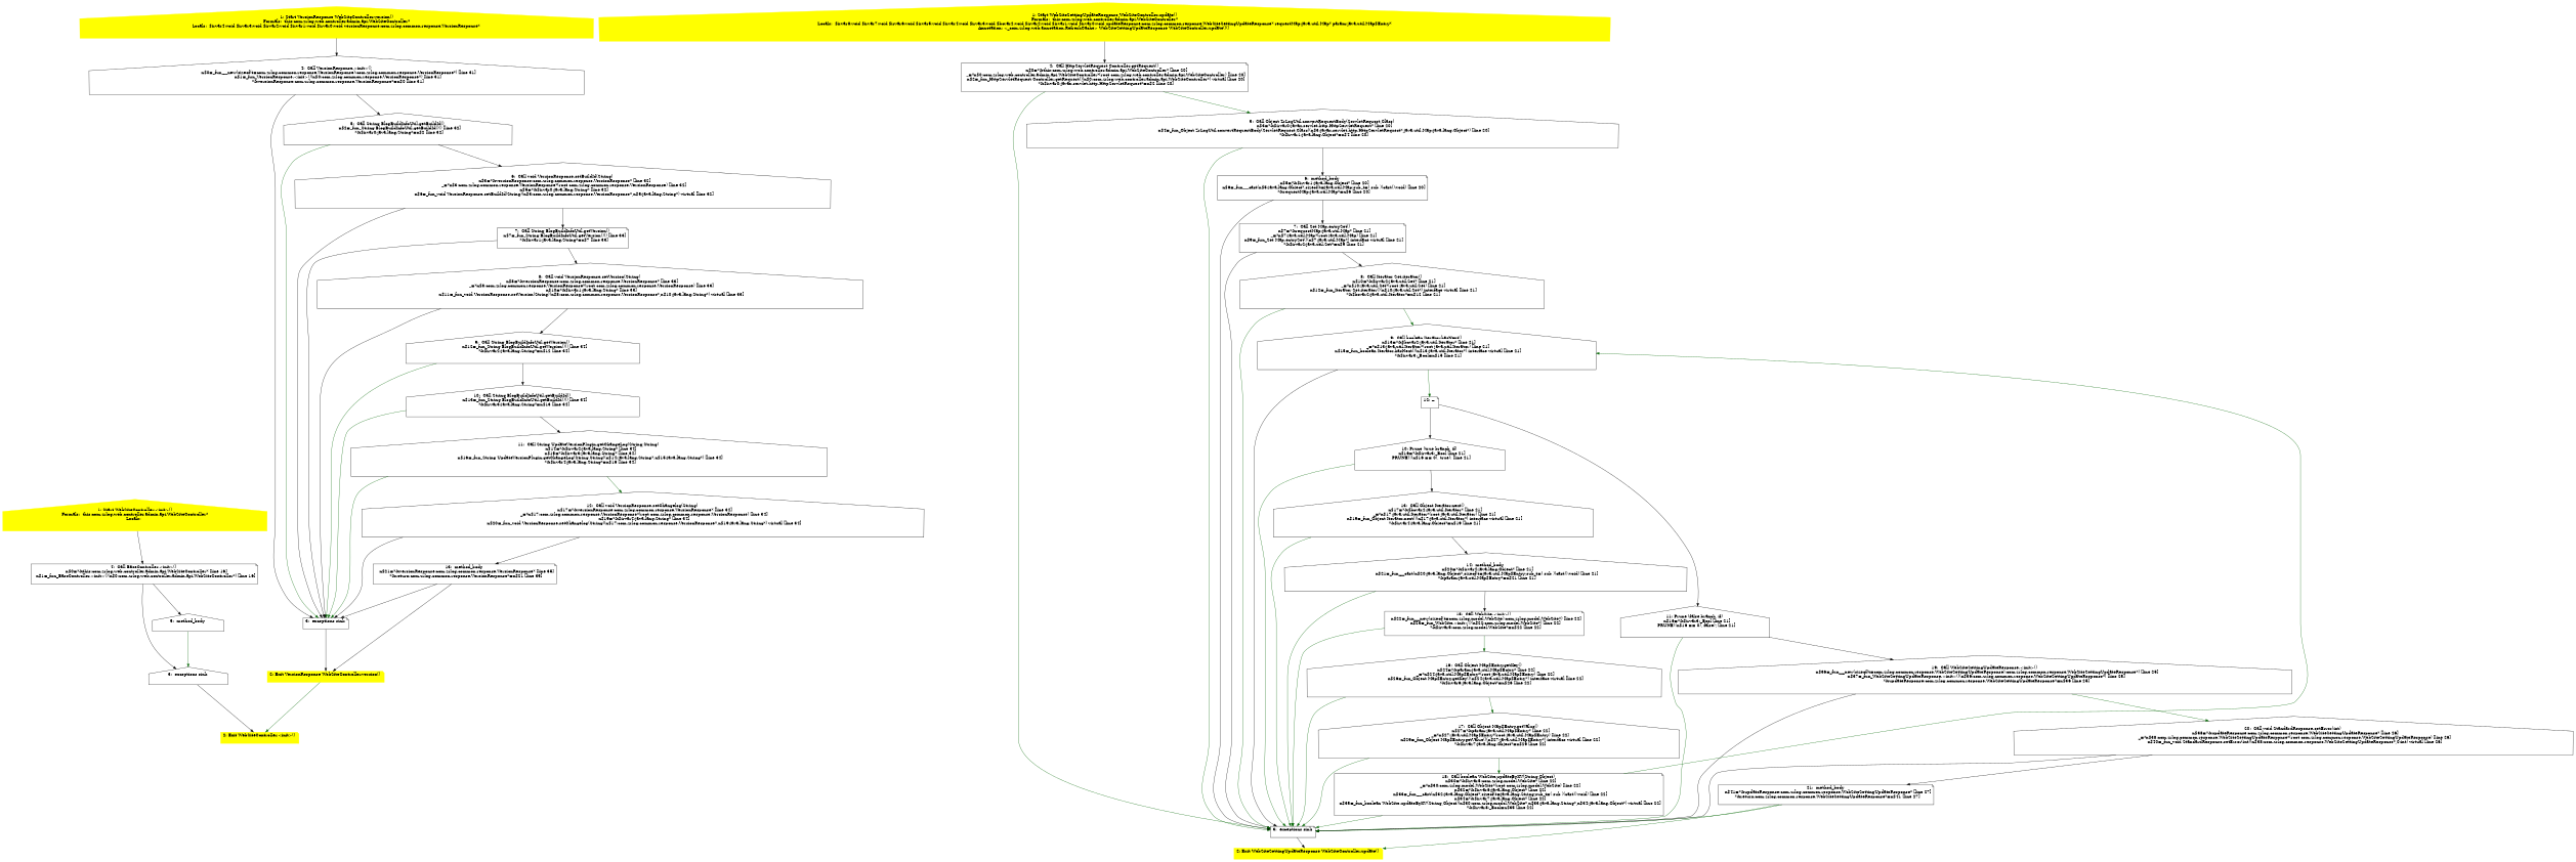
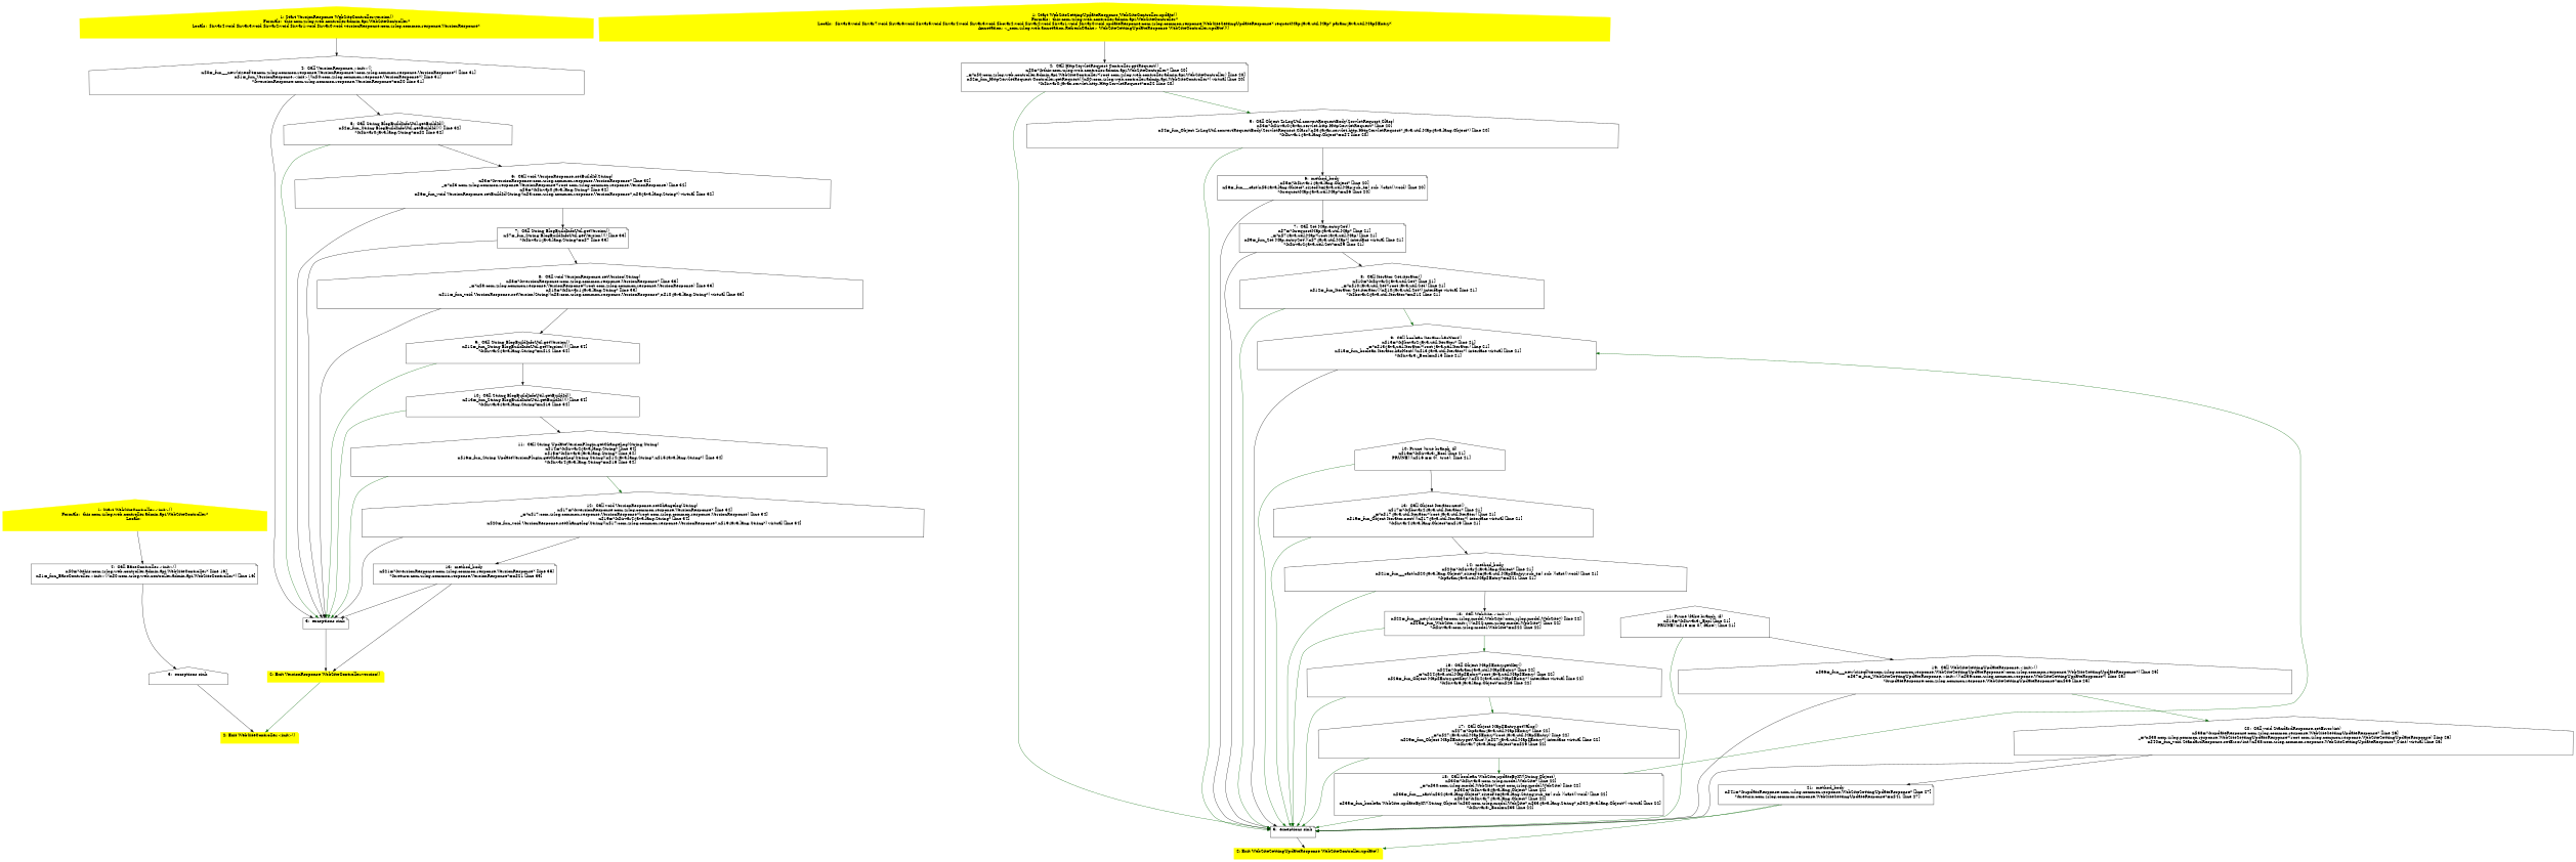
  digraph {
    node [shape=house]
    edge [color=black]
    n1 [color=yellow label="1: Start WebSiteController.<init>()\nFormals:  this:com.zrlog.web.controller.admin.api.WebSiteController*\nLocals:  \n  " style=filled]
    n2 [label="4:  Call BaseController.<init>() \n   n$0=*&this:com.zrlog.web.controller.admin.api.WebSiteController* [line 16]\n  n$1=_fun_BaseController.<init>()(n$0:com.zrlog.web.controller.admin.api.WebSiteController*) [line 16]\n " shape=note]
    n3 [label="3:  exceptions sink \n  "]
-   n4 [label="5:  method_body \n  "]
    n5 [color=yellow label="2: Exit WebSiteController.<init>() \n  " shape=note style=filled]
    n6 [color=yellow label="1: Start WebSiteSettingUpdateResponse WebSiteController.update()\nFormals:  this:com.zrlog.web.controller.admin.api.WebSiteController*\nLocals:  $irvar8:void $irvar7:void $irvar6:void $irvar5:void $irvar4:void $irvar3:void $bcvar2:void $irvar2:void $irvar1:void $irvar0:void updateResponse:com.zrlog.common.response.WebSiteSettingUpdateResponse* requestMap:java.util.Map* param:java.util.Map$Entry*\nAnnotation: <_com.zrlog.web.annotation.RefreshCache> WebSiteSettingUpdateResponse WebSiteController.update()() \n  " style=filled]
    n7 [label="4:  Call HttpServletRequest Controller.getRequest() \n   n$0=*&this:com.zrlog.web.controller.admin.api.WebSiteController* [line 20]\n  _=*n$0:com.zrlog.web.controller.admin.api.WebSiteController*(root com.zrlog.web.controller.admin.api.WebSiteController) [line 20]\n  n$2=_fun_HttpServletRequest Controller.getRequest()(n$0:com.zrlog.web.controller.admin.api.WebSiteController*) virtual [line 20]\n  *&$irvar0:javax.servlet.http.HttpServletRequest*=n$2 [line 20]\n " shape=note]
    n8 [label="3:  exceptions sink \n  " shape=note]
    n9 [label="5:  Call Object ZrLogUtil.convertRequestBody(ServletRequest,Class) \n   n$3=*&$irvar0:javax.servlet.http.HttpServletRequest* [line 20]\n  n$4=_fun_Object ZrLogUtil.convertRequestBody(ServletRequest,Class)(n$3:javax.servlet.http.HttpServletRequest*,java.util.Map:java.lang.Object*) [line 20]\n  *&$irvar1:java.lang.Object*=n$4 [line 20]\n "]
    n10 [color=yellow label="2: Exit WebSiteSettingUpdateResponse WebSiteController.update() \n  " shape=note style=filled]
    n11 [label="6:  method_body \n   n$5=*&$irvar1:java.lang.Object* [line 20]\n  n$6=_fun___cast(n$5:java.lang.Object*,sizeof(t=java.util.Map;sub_t=( sub )(cast)):void) [line 20]\n  *&requestMap:java.util.Map*=n$6 [line 20]\n " shape=note]
    n12 [label="7:  Call Set Map.entrySet() \n   n$7=*&requestMap:java.util.Map* [line 21]\n  _=*n$7:java.util.Map*(root java.util.Map) [line 21]\n  n$9=_fun_Set Map.entrySet()(n$7:java.util.Map*) interface virtual [line 21]\n  *&$irvar2:java.util.Set*=n$9 [line 21]\n " shape=note]
    n13 [label="8:  Call Iterator Set.iterator() \n   n$10=*&$irvar2:java.util.Set* [line 21]\n  _=*n$10:java.util.Set*(root java.util.Set) [line 21]\n  n$12=_fun_Iterator Set.iterator()(n$10:java.util.Set*) interface virtual [line 21]\n  *&$bcvar2:java.util.Iterator*=n$12 [line 21]\n "]
    n14 [label="9:  Call boolean Iterator.hasNext() \n   n$13=*&$bcvar2:java.util.Iterator* [line 21]\n  _=*n$13:java.util.Iterator*(root java.util.Iterator) [line 21]\n  n$15=_fun_boolean Iterator.hasNext()(n$13:java.util.Iterator*) interface virtual [line 21]\n  *&$irvar3:_Bool=n$15 [line 21]\n "]
-   n15 [label="12: + \n  " shape=note]
    n16 [label="10: Prune (true branch, if) \n   n$16=*&$irvar3:_Bool [line 21]\n  PRUNE(!(n$16 == 0), true); [line 21]\n "]
    n17 [label="11: Prune (false branch, if) \n   n$16=*&$irvar3:_Bool [line 21]\n  PRUNE((n$16 == 0), false); [line 21]\n "]
    n18 [label="13:  Call Object Iterator.next() \n   n$17=*&$bcvar2:java.util.Iterator* [line 21]\n  _=*n$17:java.util.Iterator*(root java.util.Iterator) [line 21]\n  n$19=_fun_Object Iterator.next()(n$17:java.util.Iterator*) interface virtual [line 21]\n  *&$irvar4:java.lang.Object*=n$19 [line 21]\n "]
    n19 [label="19:  Call WebSiteSettingUpdateResponse.<init>() \n   n$36=_fun___new(sizeof(t=com.zrlog.common.response.WebSiteSettingUpdateResponse):com.zrlog.common.response.WebSiteSettingUpdateResponse*) [line 25]\n  n$37=_fun_WebSiteSettingUpdateResponse.<init>()(n$36:com.zrlog.common.response.WebSiteSettingUpdateResponse*) [line 25]\n  *&updateResponse:com.zrlog.common.response.WebSiteSettingUpdateResponse*=n$36 [line 25]\n "]
    n20 [label="14:  method_body \n   n$20=*&$irvar4:java.lang.Object* [line 21]\n  n$21=_fun___cast(n$20:java.lang.Object*,sizeof(t=java.util.Map$Entry;sub_t=( sub )(cast)):void) [line 21]\n  *&param:java.util.Map$Entry*=n$21 [line 21]\n "]
    n21 [label="15:  Call WebSite.<init>() \n   n$22=_fun___new(sizeof(t=com.zrlog.model.WebSite):com.zrlog.model.WebSite*) [line 22]\n  n$23=_fun_WebSite.<init>()(n$22:com.zrlog.model.WebSite*) [line 22]\n  *&$irvar5:com.zrlog.model.WebSite*=n$22 [line 22]\n " shape=note]
    n22 [label="20:  Call void StandardResponse.setError(int) \n   n$38=*&updateResponse:com.zrlog.common.response.WebSiteSettingUpdateResponse* [line 26]\n  _=*n$38:com.zrlog.common.response.WebSiteSettingUpdateResponse*(root com.zrlog.common.response.WebSiteSettingUpdateResponse) [line 26]\n  n$40=_fun_void StandardResponse.setError(int)(n$38:com.zrlog.common.response.WebSiteSettingUpdateResponse*,0:int) virtual [line 26]\n "]
    n23 [label="21:  method_body \n   n$41=*&updateResponse:com.zrlog.common.response.WebSiteSettingUpdateResponse* [line 27]\n  *&return:com.zrlog.common.response.WebSiteSettingUpdateResponse*=n$41 [line 27]\n " shape=note]
    n24 [label="16:  Call Object Map$Entry.getKey() \n   n$24=*&param:java.util.Map$Entry* [line 22]\n  _=*n$24:java.util.Map$Entry*(root java.util.Map$Entry) [line 22]\n  n$26=_fun_Object Map$Entry.getKey()(n$24:java.util.Map$Entry*) interface virtual [line 22]\n  *&$irvar6:java.lang.Object*=n$26 [line 22]\n "]
    n25 [label="17:  Call Object Map$Entry.getValue() \n   n$27=*&param:java.util.Map$Entry* [line 22]\n  _=*n$27:java.util.Map$Entry*(root java.util.Map$Entry) [line 22]\n  n$29=_fun_Object Map$Entry.getValue()(n$27:java.util.Map$Entry*) interface virtual [line 22]\n  *&$irvar7:java.lang.Object*=n$29 [line 22]\n "]
    n26 [label="18:  Call boolean WebSite.updateByKV(String,Object) \n   n$30=*&$irvar5:com.zrlog.model.WebSite* [line 22]\n  _=*n$30:com.zrlog.model.WebSite*(root com.zrlog.model.WebSite) [line 22]\n  n$32=*&$irvar6:java.lang.Object* [line 22]\n  n$33=_fun___cast(n$32:java.lang.Object*,sizeof(t=java.lang.String;sub_t=( sub )(cast)):void) [line 22]\n  n$34=*&$irvar7:java.lang.Object* [line 22]\n  n$35=_fun_boolean WebSite.updateByKV(String,Object)(n$30:com.zrlog.model.WebSite*,n$33:java.lang.String*,n$34:java.lang.Object*) virtual [line 22]\n  *&$irvar8:_Bool=n$35 [line 22]\n " shape=note]
    n27 [color=yellow label="1: Start VersionResponse WebSiteController.version()\nFormals:  this:com.zrlog.web.controller.admin.api.WebSiteController*\nLocals:  $irvar4:void $irvar3:void $irvar2:void $irvar1:void $irvar0:void versionResponse:com.zrlog.common.response.VersionResponse* \n  " style=filled]
    n28 [label="4:  Call VersionResponse.<init>() \n   n$0=_fun___new(sizeof(t=com.zrlog.common.response.VersionResponse):com.zrlog.common.response.VersionResponse*) [line 31]\n  n$1=_fun_VersionResponse.<init>()(n$0:com.zrlog.common.response.VersionResponse*) [line 31]\n  *&versionResponse:com.zrlog.common.response.VersionResponse*=n$0 [line 31]\n "]
    n29 [label="3:  exceptions sink \n  " shape=note]
    n30 [label="5:  Call String BlogBuildInfoUtil.getBuildId() \n   n$2=_fun_String BlogBuildInfoUtil.getBuildId()() [line 32]\n  *&$irvar0:java.lang.String*=n$2 [line 32]\n "]
    n31 [color=yellow label="2: Exit VersionResponse WebSiteController.version() \n  " shape=note style=filled]
    n32 [label="6:  Call void VersionResponse.setBuildId(String) \n   n$3=*&versionResponse:com.zrlog.common.response.VersionResponse* [line 32]\n  _=*n$3:com.zrlog.common.response.VersionResponse*(root com.zrlog.common.response.VersionResponse) [line 32]\n  n$5=*&$irvar0:java.lang.String* [line 32]\n  n$6=_fun_void VersionResponse.setBuildId(String)(n$3:com.zrlog.common.response.VersionResponse*,n$5:java.lang.String*) virtual [line 32]\n "]
    n33 [label="7:  Call String BlogBuildInfoUtil.getVersion() \n   n$7=_fun_String BlogBuildInfoUtil.getVersion()() [line 33]\n  *&$irvar1:java.lang.String*=n$7 [line 33]\n " shape=note]
    n34 [label="8:  Call void VersionResponse.setVersion(String) \n   n$8=*&versionResponse:com.zrlog.common.response.VersionResponse* [line 33]\n  _=*n$8:com.zrlog.common.response.VersionResponse*(root com.zrlog.common.response.VersionResponse) [line 33]\n  n$10=*&$irvar1:java.lang.String* [line 33]\n  n$11=_fun_void VersionResponse.setVersion(String)(n$8:com.zrlog.common.response.VersionResponse*,n$10:java.lang.String*) virtual [line 33]\n "]
    n35 [label="9:  Call String BlogBuildInfoUtil.getVersion() \n   n$12=_fun_String BlogBuildInfoUtil.getVersion()() [line 34]\n  *&$irvar2:java.lang.String*=n$12 [line 34]\n "]
    n36 [label="10:  Call String BlogBuildInfoUtil.getBuildId() \n   n$13=_fun_String BlogBuildInfoUtil.getBuildId()() [line 34]\n  *&$irvar3:java.lang.String*=n$13 [line 34]\n "]
    n37 [label="11:  Call String UpdateVersionPlugin.getChangeLog(String,String) \n   n$14=*&$irvar2:java.lang.String* [line 34]\n  n$15=*&$irvar3:java.lang.String* [line 34]\n  n$16=_fun_String UpdateVersionPlugin.getChangeLog(String,String)(n$14:java.lang.String*,n$15:java.lang.String*) [line 34]\n  *&$irvar4:java.lang.String*=n$16 [line 34]\n "]
    n38 [label="12:  Call void VersionResponse.setChangelog(String) \n   n$17=*&versionResponse:com.zrlog.common.response.VersionResponse* [line 34]\n  _=*n$17:com.zrlog.common.response.VersionResponse*(root com.zrlog.common.response.VersionResponse) [line 34]\n  n$19=*&$irvar4:java.lang.String* [line 34]\n  n$20=_fun_void VersionResponse.setChangelog(String)(n$17:com.zrlog.common.response.VersionResponse*,n$19:java.lang.String*) virtual [line 34]\n "]
    n39 [label="13:  method_body \n   n$21=*&versionResponse:com.zrlog.common.response.VersionResponse* [line 35]\n  *&return:com.zrlog.common.response.VersionResponse*=n$21 [line 35]\n " shape=note]
    n1 -> n2
    n2 -> n3
-   n2 -> n4
    n3 -> n5
-   n4 -> n3 [color=darkgreen]
    n6 -> n7
    n7 -> n8 [color=darkgreen]
    n7 -> n9 [color=darkgreen]
    n8 -> n10
    n9 -> n8 [color=darkgreen]
    n9 -> n11
    n11 -> n8
    n11 -> n12
    n12 -> n8
    n12 -> n13
    n13 -> n8 [color=darkgreen]
    n13 -> n14 [color=darkgreen]
    n14 -> n8
-   n14 -> n15 [color=darkgreen]
-   n15 -> n16
-   n15 -> n17
    n16 -> n8 [color=darkgreen]
    n16 -> n18
    n17 -> n8 [color=darkgreen]
    n17 -> n19
    n18 -> n8 [color=darkgreen]
    n18 -> n20
    n19 -> n8
    n19 -> n22 [color=darkgreen]
    n20 -> n8 [color=darkgreen]
    n20 -> n21
    n21 -> n8 [color=darkgreen]
    n21 -> n24 [color=darkgreen]
    n22 -> n8
    n22 -> n23
    n23 -> n8 [color=darkgreen]
    n23 -> n10 [color=darkgreen]
    n24 -> n8 [color=darkgreen]
    n24 -> n25 [color=darkgreen]
    n25 -> n8 [color=darkgreen]
    n25 -> n26 [color=darkgreen]
    n26 -> n8 [color=darkgreen]
    n26 -> n14 [color=darkgreen]
    n27 -> n28
    n28 -> n29
    n28 -> n30
    n29 -> n31
    n30 -> n29 [color=darkgreen]
    n30 -> n32
    n31 -> n5 [color=darkgreen]
    n32 -> n29
    n32 -> n33
    n33 -> n29
    n33 -> n34
    n34 -> n29
    n34 -> n35
    n35 -> n29 [color=darkgreen]
    n35 -> n36
    n36 -> n29 [color=darkgreen]
    n36 -> n37
    n37 -> n29 [color=darkgreen]
    n37 -> n38 [color=darkgreen]
    n38 -> n29
    n38 -> n39
    n39 -> n29
    n39 -> n31
  }
